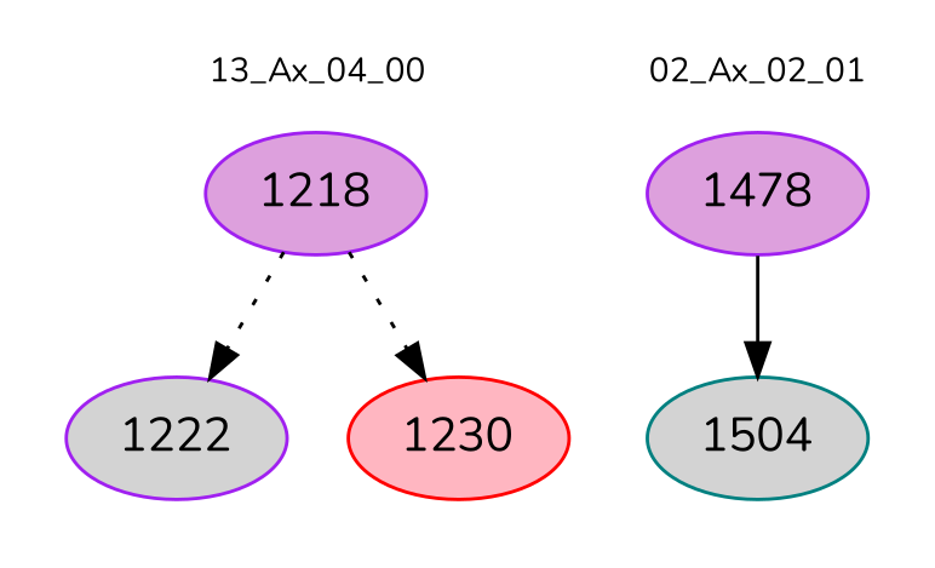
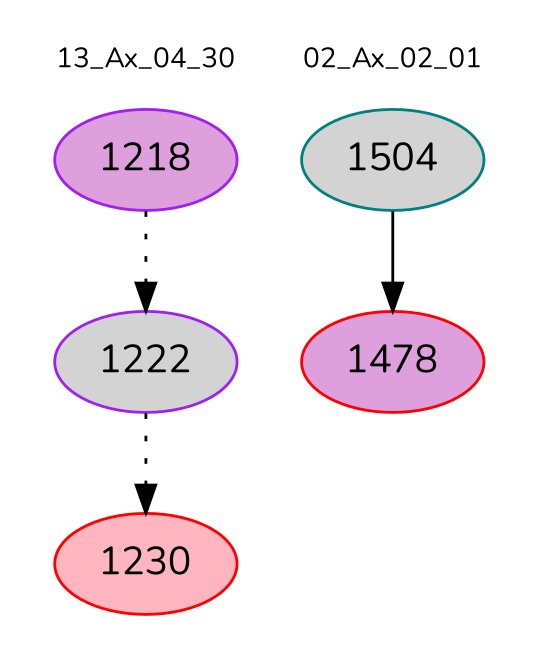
  digraph {
    fontname=Nunito
    node [color=purple fillcolor=plum fontname=Nunito style=filled]
    edge [color=black fontname=Nunito style=dotted]
    n1 [label=1218]
    n2 [fillcolor=lightgrey label=1222]
    n3 [color=red fillcolor=lightpink label=1230]
-   n4 [label=1478]
+   n4 [color=red label=1478]
    n5 [color=teal fillcolor=lightgrey label=1504]
    subgraph cluster_1 {
      color=white
      fontsize=10
-     label="13_Ax_04_00"
+     label="13_Ax_04_30"
      n1
      n2
      n3
    }
    subgraph cluster_2 {
      color=white
      fontsize=10
      label="02_Ax_02_01"
      n4
      n5
    }
    n1 -> n2
-   n1 -> n3
-   n4 -> n5 [style=solid]
+   n2 -> n3
+   n5 -> n4 [style=solid]
  }
